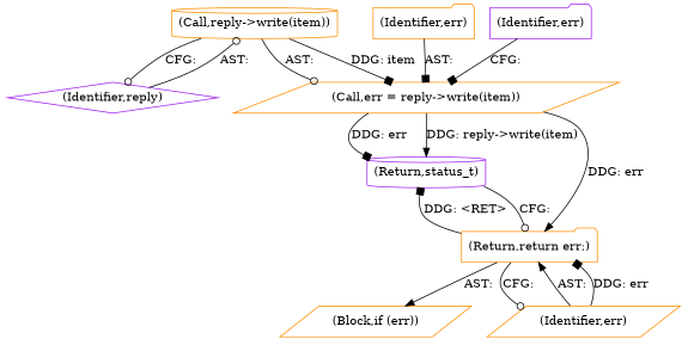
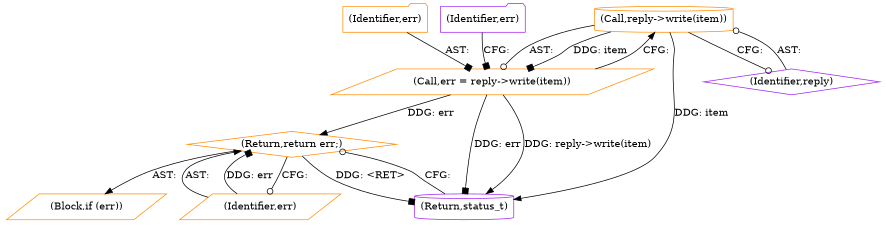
  digraph {
    node [color=darkorange shape=parallelogram]
    edge [arrowhead=box]
    n1 [label="(Call,reply->write(item))" shape=cylinder]
    n2 [label="(Call,err = reply->write(item))"]
    n3 [color=purple label="(Identifier,reply)" shape=diamond]
    n4 [color=purple label="(Return,status_t)" shape=cylinder]
-   n5 [label="(Return,return err;)" shape=folder]
+   n5 [label="(Return,return err;)" shape=diamond]
    n6 [label="(Block,if (err))"]
    n7 [label="(Identifier,err)"]
    n8 [label="(Identifier,err)" shape=folder]
    n9 [color=purple label="(Identifier,err)" shape=folder]
    n1 -> n2 [arrowhead=odot label="AST: "]
    n1 -> n2 [label="DDG: item"]
    n1 -> n3 [arrowhead=odot label="CFG: "]
+   n1 -> n4 [arrowhead=normal label="DDG: item"]
+   n2 -> n1 [arrowhead=normal label="CFG: "]
    n2 -> n4 [label="DDG: err"]
    n2 -> n4 [arrowhead=normal label="DDG: reply->write(item)"]
    n2 -> n5 [arrowhead=normal label="DDG: err"]
    n3 -> n1 [arrowhead=odot label="AST: "]
    n4 -> n5 [arrowhead=odot label="CFG: "]
    n5 -> n4 [label="DDG: <RET>"]
    n5 -> n6 [arrowhead=normal label="AST: "]
    n5 -> n7 [arrowhead=odot label="CFG: "]
    n7 -> n5 [arrowhead=normal label="AST: "]
    n7 -> n5 [label="DDG: err"]
    n8 -> n2 [label="AST: "]
    n9 -> n2 [label="CFG: "]
  }
